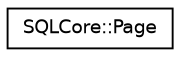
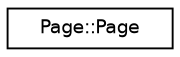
  digraph {
    rankdir=LR
-   n1 [color=black fillcolor=white fontname=Helvetica fontsize=10 height=0.2 label="SQLCore::Page" shape=record style=filled width=0.4]
+   n1 [color=black fillcolor=white fontname=Helvetica fontsize=10 height=0.2 label="Page::Page" shape=record style=filled width=0.4]
  }
